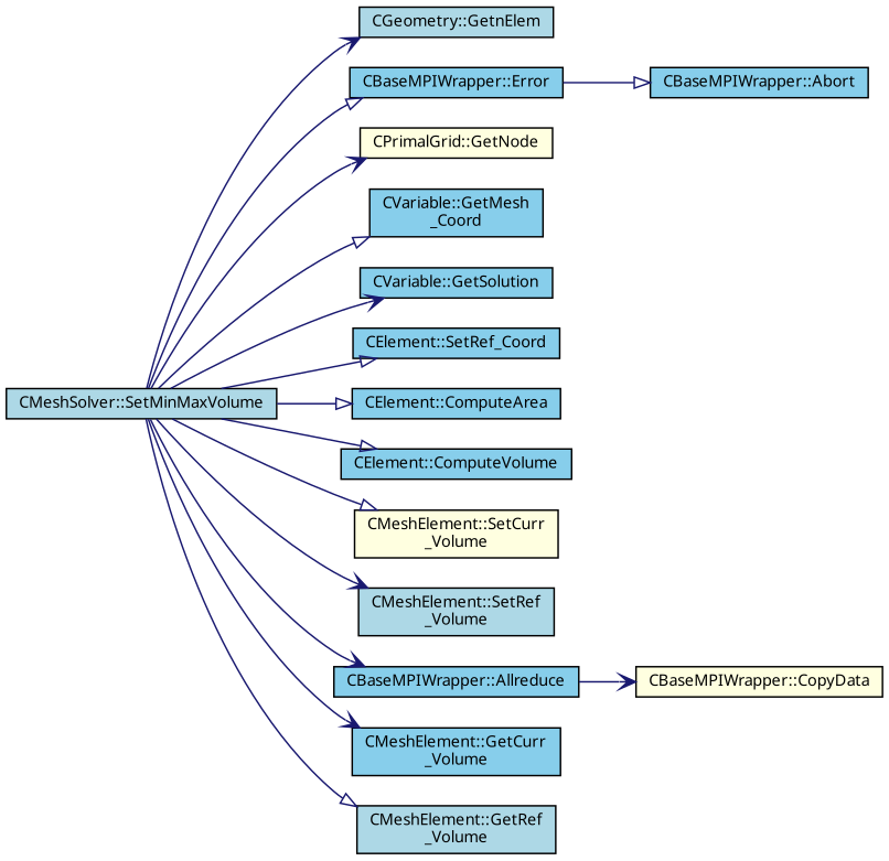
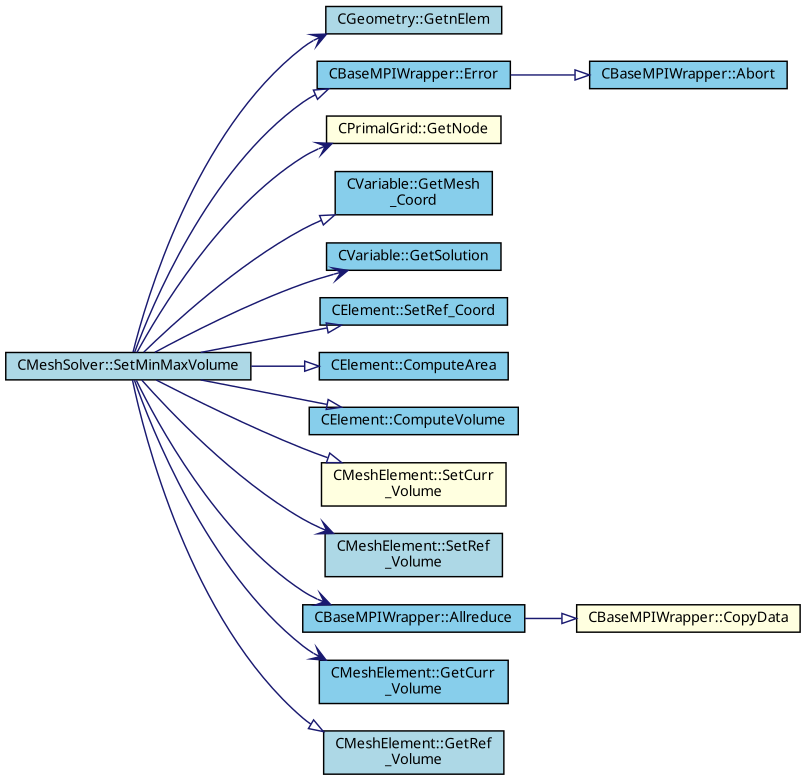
  digraph {
    fontname="Noto Sans"
    rankdir=LR
    node [color=black fillcolor=skyblue fontname="Noto Sans" fontsize=10 shape=record style=filled]
    edge [arrowhead=onormal color=midnightblue fontname="Noto Sans" fontsize=10 labelfontname=Helvetica labelfontsize=10 style=solid]
    n1 [fillcolor=lightblue fontcolor=black height=0.2 label="CMeshSolver::SetMinMaxVolume" width=0.4]
    n2 [fillcolor=lightblue height=0.2 label="CGeometry::GetnElem" width=0.4]
    n3 [height=0.2 label="CBaseMPIWrapper::Error" width=0.4]
    n4 [fillcolor=lightyellow height=0.2 label="CPrimalGrid::GetNode" width=0.4]
    n5 [height=0.2 label="CVariable::GetMesh\l_Coord" width=0.4]
    n6 [height=0.2 label="CVariable::GetSolution" width=0.4]
    n7 [height=0.2 label="CElement::SetRef_Coord" width=0.4]
    n8 [height=0.2 label="CElement::ComputeArea" width=0.4]
    n9 [height=0.2 label="CElement::ComputeVolume" width=0.4]
    n10 [fillcolor=lightyellow height=0.2 label="CMeshElement::SetCurr\l_Volume" width=0.4]
    n11 [fillcolor=lightblue height=0.2 label="CMeshElement::SetRef\l_Volume" width=0.4]
    n12 [height=0.2 label="CBaseMPIWrapper::Allreduce" width=0.4]
    n13 [height=0.2 label="CMeshElement::GetCurr\l_Volume" width=0.4]
    n14 [fillcolor=lightblue height=0.2 label="CMeshElement::GetRef\l_Volume" width=0.4]
    n15 [height=0.2 label="CBaseMPIWrapper::Abort" width=0.4]
    n16 [fillcolor=lightyellow height=0.2 label="CBaseMPIWrapper::CopyData" width=0.4]
    n1 -> n2 [arrowhead=vee]
    n1 -> n3
    n1 -> n4 [arrowhead=vee]
    n1 -> n5
    n1 -> n6 [arrowhead=vee]
    n1 -> n7
    n1 -> n8
    n1 -> n9
    n1 -> n10
    n1 -> n11 [arrowhead=vee]
    n1 -> n12 [arrowhead=vee]
    n1 -> n13 [arrowhead=vee]
    n1 -> n14
    n3 -> n15
-   n12 -> n16 [arrowhead=vee]
+   n12 -> n16
  }
